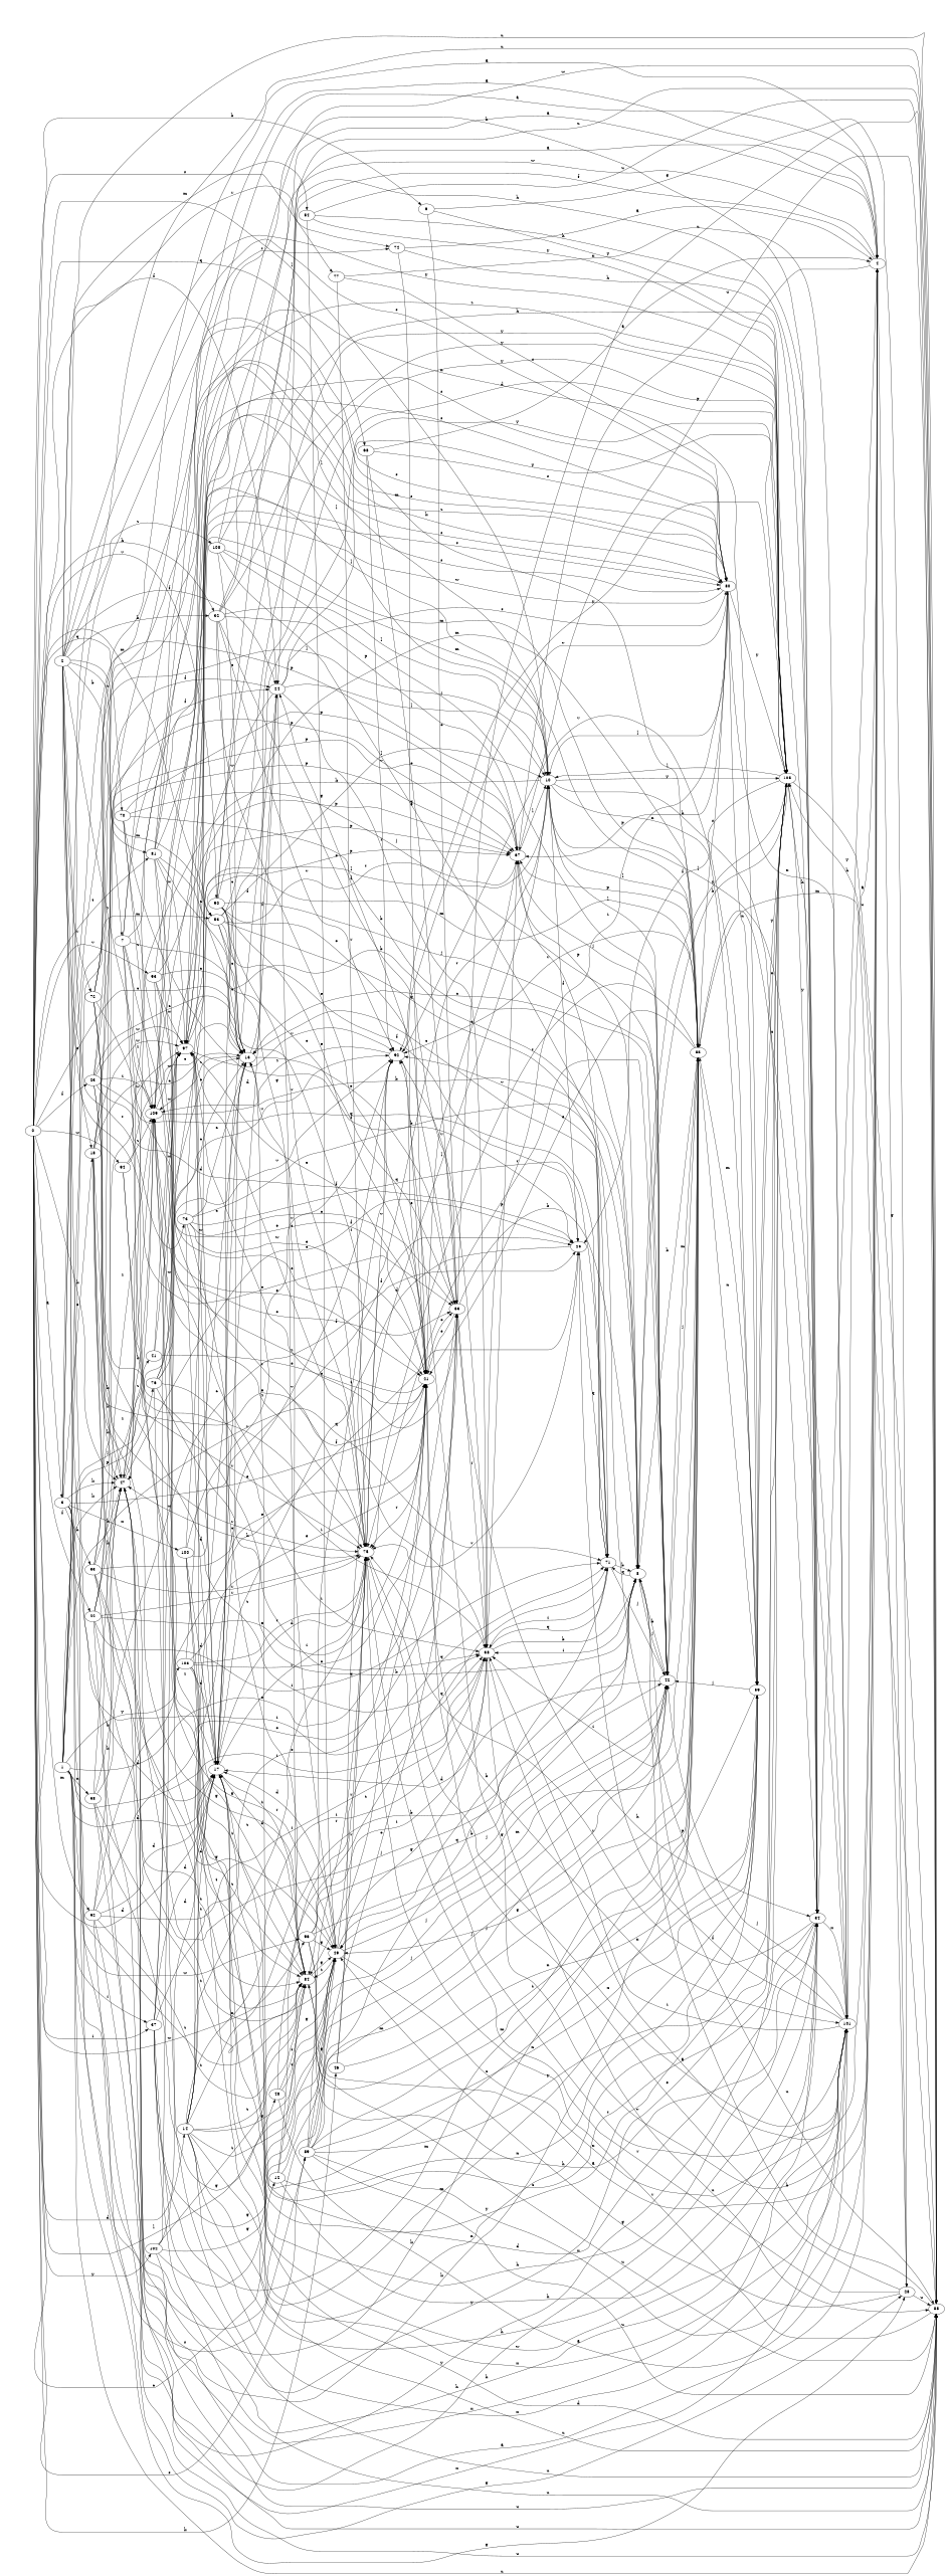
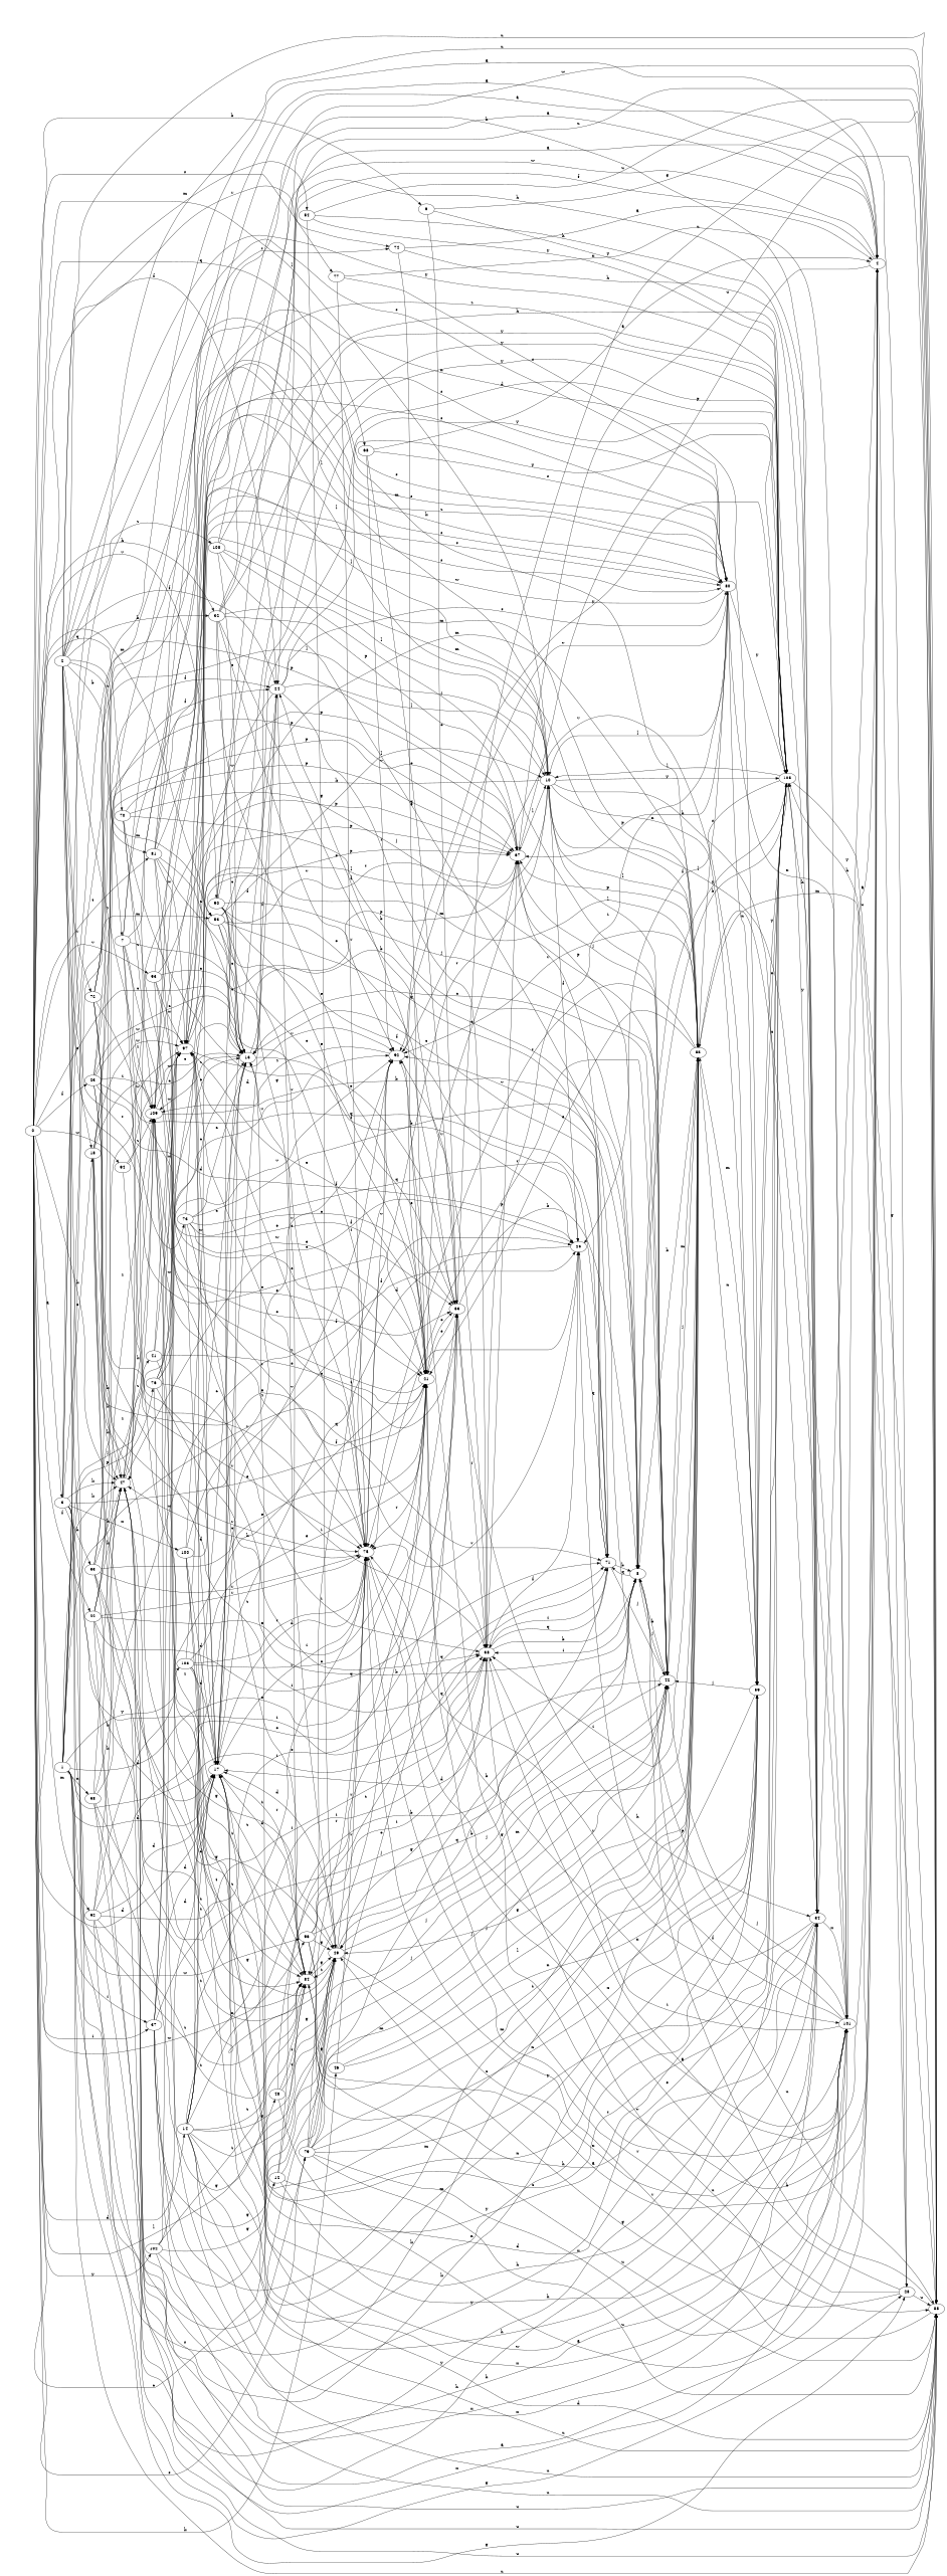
  strict digraph {
    rankdir=LR
    0
    3
    6
    12
    13
    14
    17
    22
    23
    24
    32
    37
    46
    47
    48
    n16 [label=10]
    52
    53
    68
    70
    77
-   79 [label=89]
+   79
    81
    90
    n25 [label=93]
    94
    96
    102
    28
    38
    67
    88
    18
    80
    21
    33
    55
    100
    101
    63
    105
    71
    84
    34
    59
    42
    109
    92
    8
    29
    75
    97
    25
    4
    1
    41
    58
    n58 [label=76]
    103
    2
    7
    54
    72
    73
    74
    108
    0 -> 3 [label=a]
    0 -> 6 [label=b]
    0 -> 12 [label=c]
    0 -> 13 [label=c]
    0 -> 14 [label=d]
    0 -> 17 [label=d]
    0 -> 22 [label=f]
    0 -> 23 [label=f]
    0 -> 24 [label=f]
    0 -> 32 [label=h]
    0 -> 37 [label=i]
    0 -> 46 [label=k]
    0 -> 47 [label=k]
    0 -> 48 [label=l]
    0 -> n16 [label=l]
    0 -> 52 [label=m]
    0 -> 53 [label=m]
    0 -> 68 [label=q]
    0 -> 70 [label=q]
    0 -> 77 [label=s]
    0 -> 79 [label=s]
    0 -> 81 [label=t]
    0 -> 90 [label=v]
    0 -> n25 [label=v]
    0 -> 94 [label=w]
    0 -> 96 [label=w]
    0 -> 102 [label=y]
    3 -> 47 [label=k]
    3 -> 28 [label=g]
    3 -> 38 [label=i]
    3 -> 67 [label=p]
    3 -> 88 [label=u]
    3 -> 18 [label=e]
    3 -> 80 [label=s]
    3 -> 21 [label=e]
    3 -> 33 [label=h]
    3 -> 55 [label=m]
    3 -> 100 [label=x]
    3 -> 101 [label=x]
    6 -> 28 [label=g]
    6 -> 63 [label=o]
    6 -> 105 [label=y]
    12 -> 71 [label=q]
    12 -> 84 [label=t]
    12 -> 34 [label=h]
    12 -> 59 [label=n]
    12 -> 42 [label=j]
    13 -> 24 [label=f]
+   13 -> 67 [label=p]
    13 -> 63 [label=o]
    13 -> 105 [label=y]
    13 -> 109 [label=z]
    14 -> 13 [label=c]
    14 -> 17 [label=d]
    14 -> 38 [label=i]
    14 -> 55 [label=m]
    14 -> 101 [label=x]
    14 -> 84 [label=t]
    14 -> 34 [label=h]
    14 -> 59 [label=n]
    14 -> 42 [label=j]
    14 -> 92 [label=v]
    14 -> 8 [label=b]
    14 -> 29 [label=g]
    14 -> 75 [label=r]
    17 -> 13 [label=c]
    17 -> 24 [label=f]
    17 -> 84 [label=t]
    17 -> 34 [label=h]
    17 -> 109 [label=z]
    17 -> 75 [label=r]
    17 -> 97 [label=w]
    22 -> 47 [label=k]
    22 -> 67 [label=p]
    22 -> 88 [label=u]
    22 -> 21 [label=e]
    22 -> 71 [label=q]
    22 -> 42 [label=j]
    22 -> 109 [label=z]
    22 -> 75 [label=r]
    23 -> 13 [label=c]
    23 -> 24 [label=f]
    23 -> 47 [label=k]
    23 -> 67 [label=p]
    23 -> 71 [label=q]
    23 -> 109 [label=z]
    23 -> 75 [label=r]
    23 -> 97 [label=w]
    23 -> 25 [label=f]
    24 -> 17 [label=d]
    24 -> n16 [label=l]
    24 -> 38 [label=i]
    24 -> 80 [label=s]
    24 -> 105 [label=y]
    24 -> 84 [label=t]
    24 -> 97 [label=w]
    32 -> 13 [label=c]
    32 -> n16 [label=l]
    32 -> 67 [label=p]
    32 -> 21 [label=e]
    32 -> 63 [label=o]
    32 -> 105 [label=y]
    32 -> 34 [label=h]
    32 -> 92 [label=v]
    32 -> 4 [label=a]
    37 -> 17 [label=d]
    37 -> 88 [label=u]
    37 -> 80 [label=s]
    37 -> 21 [label=e]
    37 -> 55 [label=m]
    37 -> 105 [label=y]
    37 -> 29 [label=g]
    37 -> 97 [label=w]
-   46 -> n16 [label=l]
+   46 -> 55 [label=l]
    46 -> 59 [label=n]
    46 -> 75 [label=r]
    47 -> 109 [label=z]
    47 -> 92 [label=v]
    47 -> 29 [label=n]
    47 -> 25 [label=f]
    47 -> 4 [label=a]
    48 -> 71 [label=q]
    48 -> 84 [label=t]
    48 -> 29 [label=g]
    48 -> 4 [label=a]
    n16 -> 47 [label=k]
    n16 -> 105 [label=y]
    n16 -> 34 [label=h]
    n16 -> 59 [label=n]
    n16 -> 75 [label=r]
    n16 -> 25 [label=f]
    52 -> 17 [label=d]
    52 -> 47 [label=k]
    52 -> 38 [label=i]
    52 -> 88 [label=u]
    52 -> 63 [label=o]
    52 -> 105 [label=y]
    52 -> 84 [label=t]
    52 -> 25 [label=f]
    53 -> 13 [label=c]
    53 -> n16 [label=l]
    53 -> 38 [label=i]
    53 -> 67 [label=r]
    53 -> 105 [label=y]
    53 -> 71 [label=q]
    53 -> 25 [label=f]
    68 -> 80 [label=s]
    68 -> 63 [label=o]
    68 -> 92 [label=v]
    68 -> 4 [label=a]
    70 -> 67 [label=p]
    70 -> 21 [label=e]
    70 -> 42 [label=j]
    70 -> 109 [label=z]
    70 -> 8 [label=b]
    70 -> 25 [label=f]
    77 -> 80 [label=s]
    77 -> 101 [label=x]
    77 -> 75 [label=r]
    79 -> 88 [label=u]
    79 -> 55 [label=m]
    79 -> 101 [label=x]
    79 -> 63 [label=o]
    79 -> 105 [label=y]
    79 -> 71 [label=q]
    79 -> 59 [label=n]
    79 -> 42 [label=j]
    79 -> 29 [label=g]
    79 -> 75 [label=r]
    81 -> 13 [label=c]
    81 -> n16 [label=l]
    81 -> 80 [label=s]
    81 -> 21 [label=e]
    81 -> 63 [label=o]
    81 -> 84 [label=t]
    81 -> 34 [label=h]
    81 -> 97 [label=w]
    81 -> 4 [label=a]
    90 -> 13 [label=c]
    90 -> 88 [label=u]
    90 -> 21 [label=e]
    90 -> 55 [label=m]
    90 -> 63 [label=o]
    90 -> 105 [label=y]
    90 -> 42 [label=j]
    90 -> 29 [label=g]
    90 -> 75 [label=r]
    n25 -> 13 [label=c]
    n25 -> 38 [label=i]
    n25 -> 67 [label=p]
    n25 -> 80 [label=s]
    n25 -> 75 [label=r]
    n25 -> 97 [label=w]
    94 -> 13 [label=c]
    94 -> 109 [label=z]
-   94 -> 29 [label=g]
+   41 -> 29 [label=g]
    94 -> 75 [label=r]
    96 -> 38 [label=i]
    96 -> 88 [label=u]
    96 -> 42 [label=j]
    96 -> 8 [label=b]
    96 -> 29 [label=g]
    96 -> 4 [label=a]
    102 -> 17 [label=d]
    102 -> 84 [label=t]
    102 -> 34 [label=h]
    102 -> 42 [label=j]
    102 -> 29 [label=g]
    102 -> 97 [label=w]
    28 -> 88 [label=u]
    28 -> 21 [label=e]
    28 -> 105 [label=y]
    28 -> 29 [label=g]
    28 -> 75 [label=r]
    38 -> 67 [label=p]
    38 -> 88 [label=u]
    38 -> 71 [label=q]
    38 -> 92 [label=v]
    38 -> 8 [label=b]
    38 -> 29 [label=g]
+   38 -> 25 [label=f]
    38 -> 4 [label=a]
    67 -> n16 [label=l]
    67 -> 88 [label=u]
    67 -> 21 [label=e]
    67 -> 42 [label=j]
    88 -> 17 [label=d]
    88 -> 55 [label=m]
    88 -> 8 [label=b]
    88 -> 75 [label=r]
    88 -> 97 [label=w]
    18 -> 13 [label=c]
    18 -> 24 [label=f]
    18 -> 47 [label=k]
    18 -> 80 [label=s]
    18 -> 21 [label=e]
    18 -> 101 [label=x]
    18 -> 84 [label=t]
    18 -> 29 [label=g]
    18 -> 97 [label=w]
    80 -> 47 [label=k]
    80 -> n16 [label=l]
    80 -> 38 [label=i]
    80 -> 67 [label=p]
    80 -> 101 [label=x]
    80 -> 105 [label=y]
    80 -> 59 [label=n]
    80 -> 109 [label=z]
    80 -> 92 [label=v]
    80 -> 97 [label=w]
    21 -> 24 [label=f]
    21 -> 101 [label=x]
    21 -> 63 [label=o]
    21 -> 84 [label=t]
    21 -> 109 [label=z]
    21 -> 75 [label=r]
    33 -> 47 [label=k]
    33 -> 88 [label=u]
    33 -> 21 [label=e]
    33 -> 84 [label=t]
    33 -> 29 [label=g]
    33 -> 75 [label=r]
    33 -> 97 [label=w]
    33 -> 4 [label=a]
    55 -> 47 [label=k]
    55 -> n16 [label=l]
    55 -> 38 [label=i]
    55 -> 67 [label=p]
    55 -> 80 [label=s]
    55 -> 21 [label=e]
    55 -> 101 [label=x]
    55 -> 59 [label=n]
    55 -> 42 [label=j]
    55 -> 92 [label=v]
    55 -> 8 [label=b]
    55 -> 29 [label=g]
    55 -> 75 [label=r]
    100 -> 17 [label=d]
    100 -> 67 [label=p]
    100 -> 101 [label=x]
    100 -> 84 [label=t]
    100 -> 92 [label=v]
    100 -> 25 [label=f]
    101 -> n16 [label=l]
    101 -> 38 [label=i]
    101 -> 67 [label=p]
    101 -> 42 [label=j]
    101 -> 75 [label=r]
    101 -> 97 [label=w]
    101 -> 25 [label=f]
    101 -> 4 [label=a]
    63 -> 38 [label=i]
    63 -> 88 [label=u]
    63 -> 21 [label=e]
    63 -> 34 [label=h]
    63 -> 8 [label=b]
    105 -> 17 [label=d]
    105 -> n16 [label=l]
    105 -> 88 [label=u]
    105 -> 34 [label=h]
    105 -> 59 [label=n]
    105 -> 109 [label=z]
    105 -> 8 [label=b]
    105 -> 25 [label=f]
    71 -> 13 [label=c]
    71 -> 38 [label=i]
    71 -> 42 [label=j]
    71 -> 92 [label=v]
    71 -> 8 [label=b]
    84 -> 17 [label=d]
    84 -> 34 [label=h]
    84 -> 29 [label=g]
    34 -> 13 [label=c]
    34 -> 17 [label=d]
    34 -> 101 [label=x]
    34 -> 105 [label=y]
    34 -> 75 [label=r]
    59 -> 17 [label=c]
    59 -> 47 [label=k]
    59 -> 55 [label=m]
    59 -> 105 [label=y]
    59 -> 84 [label=t]
    59 -> 42 [label=j]
    59 -> 92 [label=v]
    42 -> 13 [label=c]
    42 -> 17 [label=d]
    42 -> n16 [label=l]
    42 -> 55 [label=m]
    42 -> 8 [label=b]
    42 -> 29 [label=g]
    42 -> 75 [label=r]
    109 -> 47 [label=k]
    109 -> 80 [label=s]
    109 -> 84 [label=t]
    109 -> 8 [label=b]
    109 -> 97 [label=w]
    92 -> 21 [label=e]
    92 -> 105 [label=y]
    92 -> 84 [label=t]
    92 -> 109 [label=z]
    8 -> 38 [label=i]
    8 -> 67 [label=p]
    8 -> 88 [label=u]
    8 -> 105 [label=y]
    8 -> 71 [label=q]
    8 -> 42 [label=j]
    29 -> 17 [label=d]
    29 -> 55 [label=m]
    29 -> 101 [label=x]
    29 -> 84 [label=t]
    29 -> 8 [label=b]
    29 -> 75 [label=r]
    75 -> 13 [label=c]
    75 -> 17 [label=d]
    75 -> 47 [label=k]
    75 -> 101 [label=x]
    75 -> 109 [label=z]
    75 -> 92 [label=v]
    75 -> 97 [label=w]
    97 -> 17 [label=d]
    97 -> 67 [label=p]
    97 -> 80 [label=s]
    97 -> 21 [label=e]
    97 -> 55 [label=m]
    97 -> 63 [label=o]
    97 -> 92 [label=v]
    25 -> 17 [label=d]
    25 -> 71 [label=q]
    25 -> 75 [label=r]
    4 -> 24 [label=f]
    4 -> 28 [label=g]
    4 -> 67 [label=p]
    4 -> 34 [label=h]
    4 -> 92 [label=v]
    4 -> 97 [label=w]
    1 -> 17 [label=d]
    1 -> 37 [label=i]
    1 -> 47 [label=k]
    1 -> n16 [label=l]
    1 -> 53 [label=m]
    1 -> 79 [label=s]
    1 -> 96 [label=w]
    1 -> 28 [label=g]
    1 -> 38 [label=i]
    1 -> 67 [label=p]
    1 -> 88 [label=u]
    1 -> 63 [label=o]
    1 -> 71 [label=q]
    1 -> 41 [label=j]
    1 -> 58 [label=n]
    1 -> n58 [label=p]
    1 -> 103 [label=y]
    41 -> 13 [label=c]
    41 -> 21 [label=e]
    41 -> 97 [label=w]
    58 -> 47 [label=k]
    58 -> 84 [label=t]
    58 -> 34 [label=h]
    58 -> 109 [label=z]
    58 -> 29 [label=g]
    58 -> 25 [label=f]
    n58 -> 13 [label=c]
    n58 -> n16 [label=l]
    n58 -> 38 [label=i]
    n58 -> 88 [label=u]
    n58 -> 92 [label=v]
    n58 -> 8 [label=b]
    n58 -> 97 [label=w]
    103 -> 13 [label=c]
    103 -> 17 [label=d]
    103 -> 88 [label=u]
    103 -> 21 [label=e]
    103 -> 63 [label=o]
    103 -> 105 [label=y]
    103 -> 75 [label=r]
    2 -> 17 [label=d]
    2 -> 24 [label=f]
    2 -> 32 [label=h]
    2 -> 53 [label=m]
    2 -> 81 [label=t]
    2 -> 88 [label=u]
    2 -> 18 [label=e]
    2 -> 80 [label=s]
    2 -> 63 [label=o]
    2 -> 105 [label=y]
    2 -> 84 [label=t]
    2 -> 109 [label=z]
    2 -> 7 [label=b]
    2 -> 54 [label=m]
    2 -> 72 [label=r]
    2 -> 73 [label=r]
    2 -> 74 [label=r]
    2 -> 108 [label=z]
    7 -> n16 [label=l]
    7 -> 38 [label=i]
    7 -> 21 [label=e]
    7 -> 84 [label=t]
    7 -> 59 [label=n]
    7 -> 109 [label=z]
    7 -> 8 [label=b]
    7 -> 74 [label=r]
    54 -> 88 [label=u]
    54 -> 105 [label=y]
    54 -> 34 [label=h]
    54 -> 29 [label=g]
    72 -> 47 [label=k]
    72 -> n16 [label=l]
    72 -> 38 [label=i]
    72 -> 55 [label=m]
    72 -> 63 [label=o]
    72 -> 75 [label=r]
    72 -> 4 [label=a]
    73 -> 13 [label=c]
    73 -> 17 [label=d]
    73 -> 21 [label=e]
    73 -> 55 [label=m]
    73 -> 63 [label=o]
    73 -> 71 [label=q]
    73 -> 84 [label=t]
    73 -> 8 [label=b]
    74 -> 21 [label=e]
    74 -> 34 [label=h]
    74 -> 4 [label=a]
    108 -> 13 [label=c]
    108 -> 55 [label=m]
    108 -> 71 [label=q]
    108 -> 34 [label=h]
    108 -> 42 [label=j]
    108 -> 4 [label=a]
  }
